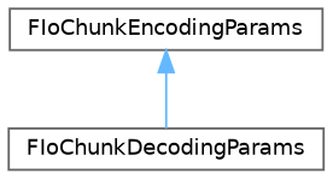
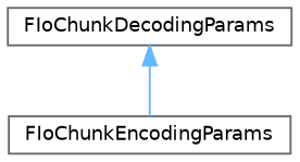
  digraph {
    rankdir=TB
    node [color=grey40 fillcolor=white fontname=Helvetica fontsize=10 shape=box style=filled]
    n1 [height=0.2 label=FIoChunkEncodingParams width=0.4]
    n2 [height=0.2 label=FIoChunkDecodingParams width=0.4]
-   n1 -> n2 [color=steelblue1 dir=back fontname=Helvetica fontsize=10 labelfontname=Helvetica labelfontsize=10 style=solid]
+   n2 -> n1 [color=steelblue1 dir=back fontname=Helvetica fontsize=10 labelfontname=Helvetica labelfontsize=10 style=solid]
  }
